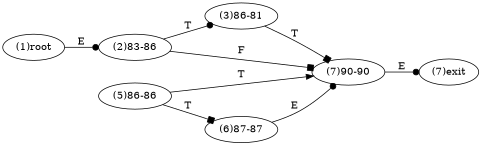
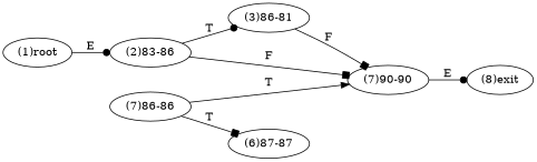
  digraph {
    rankdir=LR
    edge [arrowhead=dot]
    n1 [label="(1)root"]
    n2 [label="(2)83-86"]
    n3 [label="(3)86-81"]
    n4 [label="(7)90-90"]
-   n5 [label="(7)exit"]
-   n6 [label="(5)86-86"]
+   n5 [label="(8)exit"]
+   n6 [label="(7)86-86"]
    n7 [label="(6)87-87"]
    n1 -> n2 [label=E]
    n2 -> n3 [label=T]
    n2 -> n4 [arrowhead=box label=F]
-   n3 -> n4 [arrowhead=box label=T]
+   n3 -> n4 [arrowhead=box label=F]
    n4 -> n5 [label=E]
    n6 -> n4 [arrowhead=normal label=T]
    n6 -> n7 [arrowhead=box label=T]
-   n7 -> n4 [label=E]
  }
